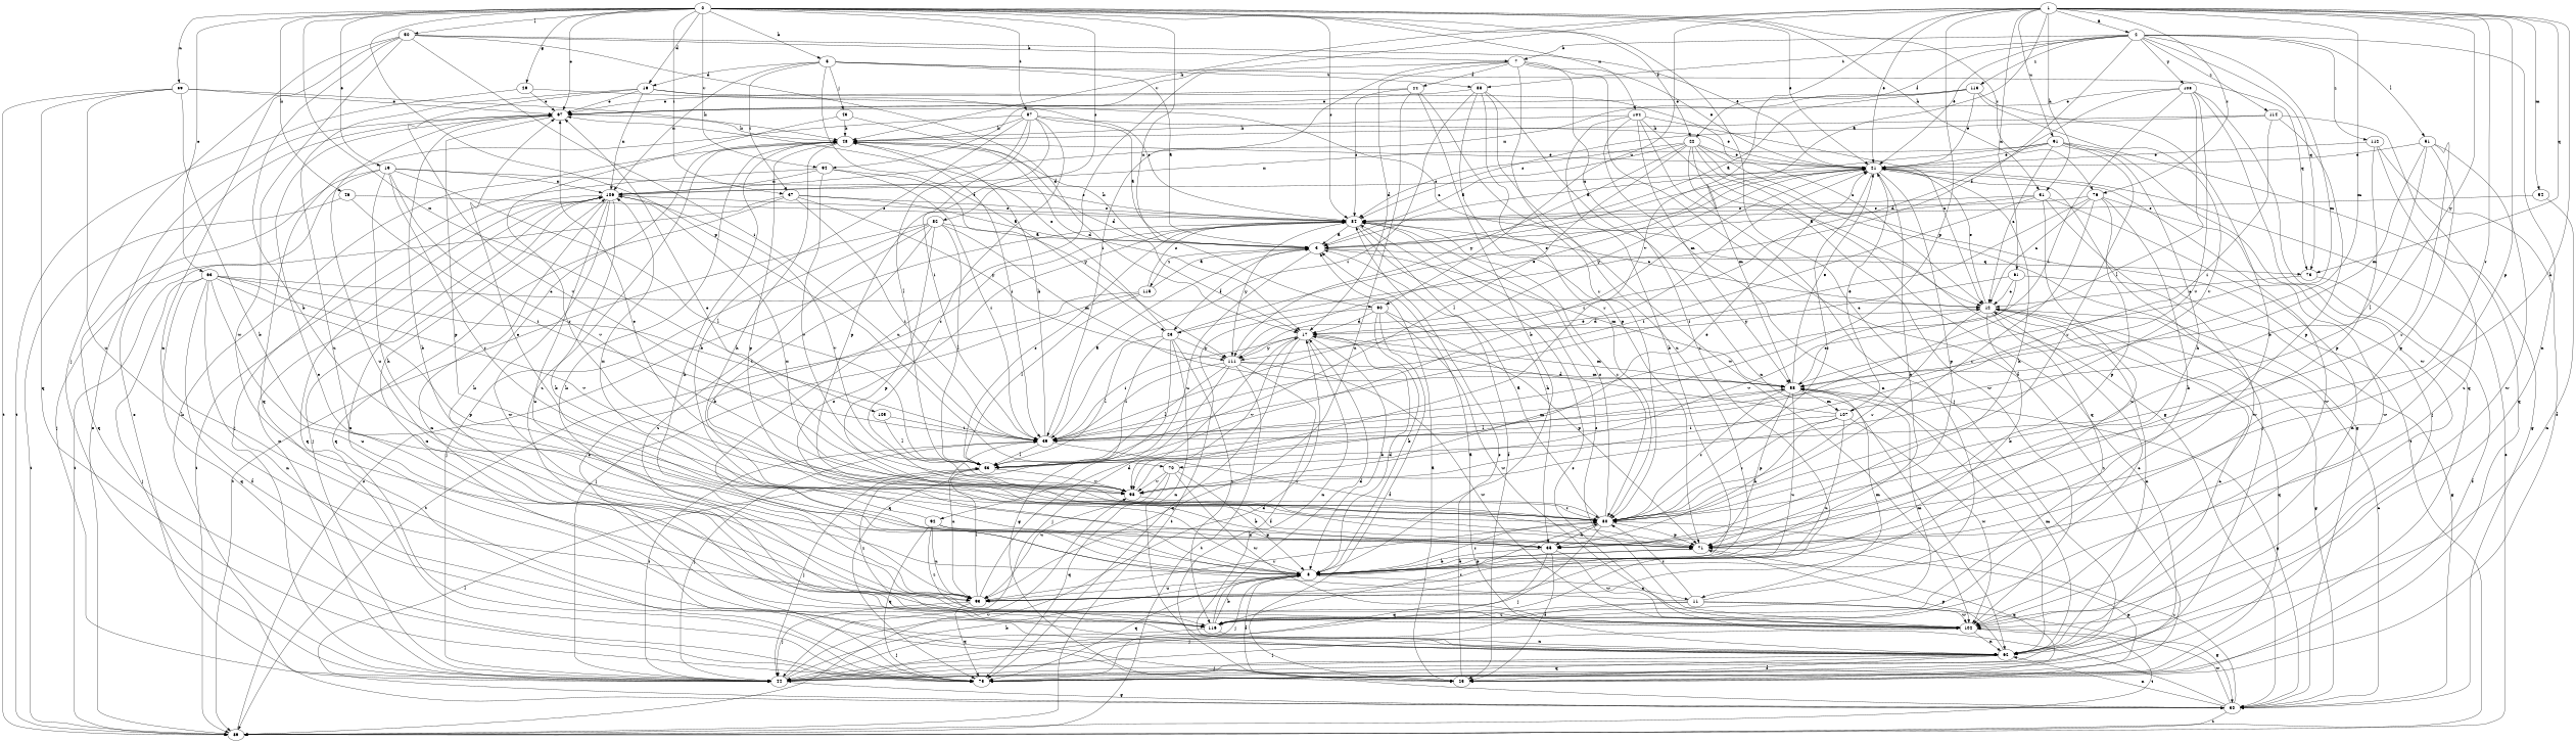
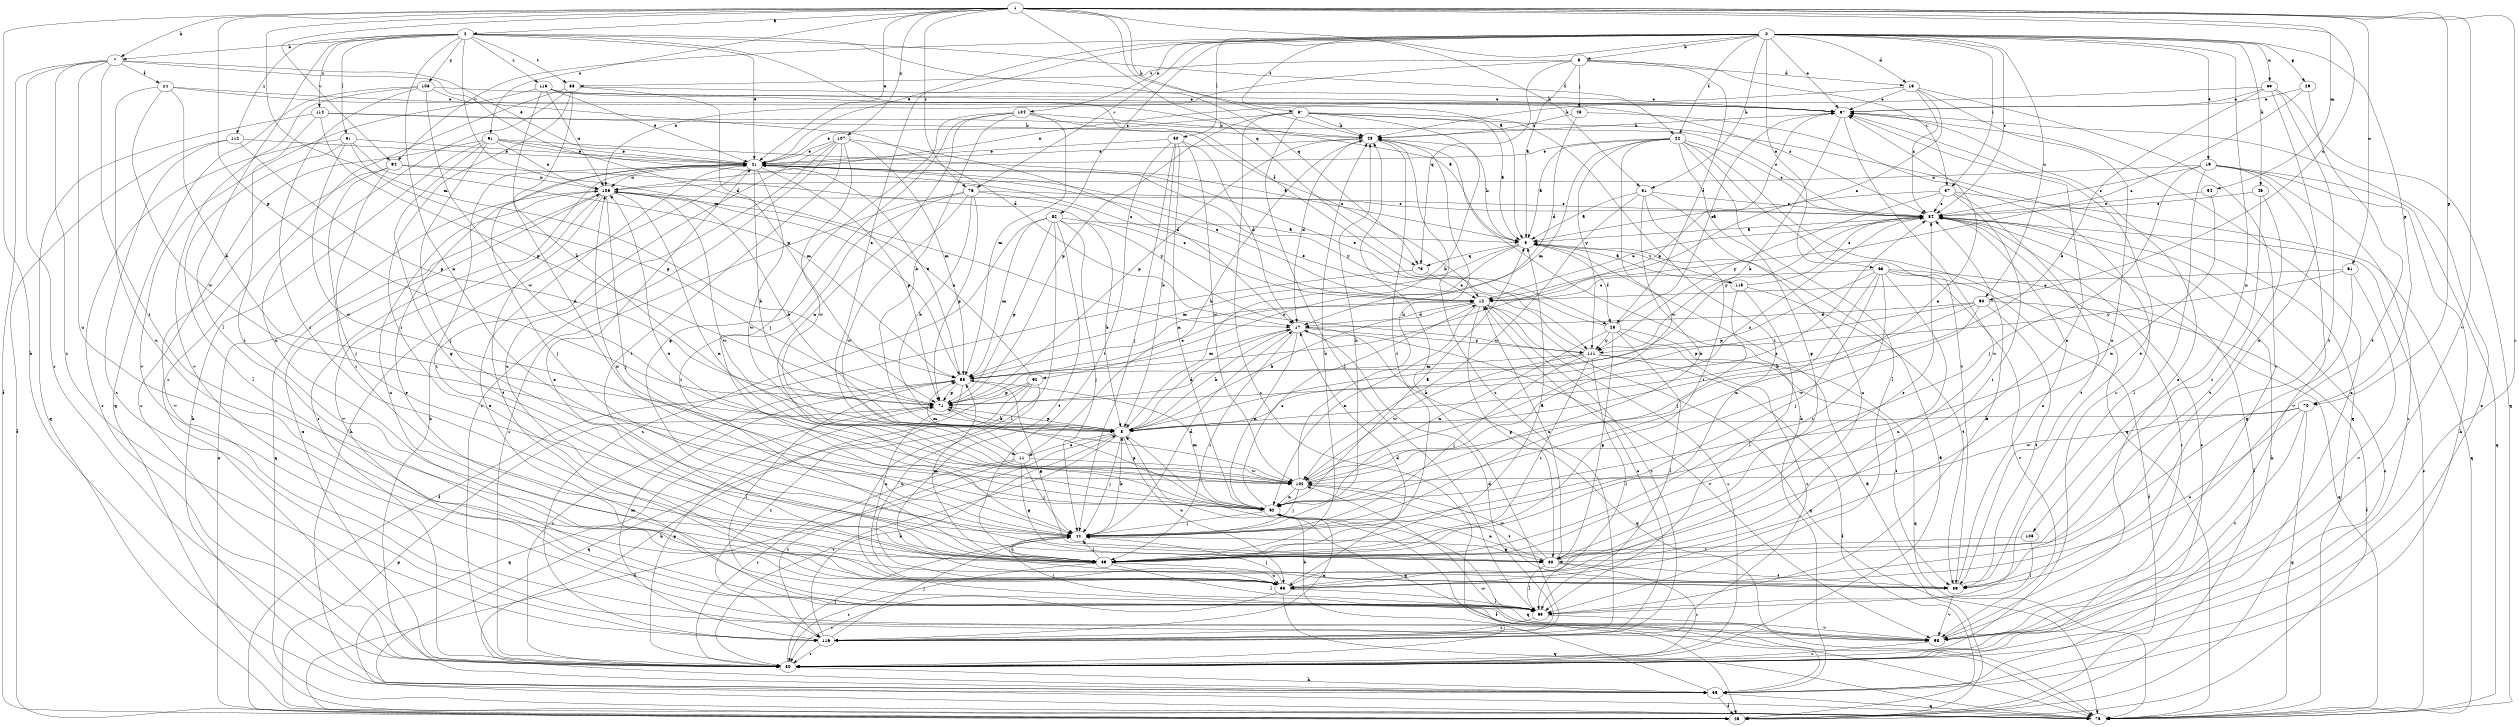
  strict digraph {
    0
    5
    11
    16
    19
    21
    22
    29
    31
    37
    46
    50
    59
    63
    67
    70
    76
    82
    84
    87
    90
    94
    104
    105
    3
    73
    23
    88
    43
    106
    48
    58
    80
    116
    44
    30
    102
    98
    93
    12
    35
    53
    75
    71
    39
    8
    111
    89
    62
    17
    25
    1
    2
    7
    54
    61
    91
    107
    51
    108
    112
    113
    114
    92
    115
    24
    0 -> 5 [label=b]
    0 -> 11 [label=c]
    0 -> 16 [label=d]
    0 -> 19 [label=e]
    0 -> 21 [label=e]
    0 -> 22 [label=f]
    0 -> 29 [label=g]
    0 -> 31 [label=h]
    0 -> 37 [label=i]
    0 -> 46 [label=k]
    0 -> 50 [label=l]
    0 -> 59 [label=n]
    0 -> 63 [label=o]
    0 -> 67 [label=o]
    0 -> 70 [label=p]
    0 -> 76 [label=r]
    0 -> 82 [label=s]
    0 -> 84 [label=s]
    0 -> 87 [label=t]
    0 -> 90 [label=u]
    0 -> 94 [label=v]
    0 -> 104 [label=x]
    0 -> 105 [label=x]
    5 -> 16 [label=d]
    5 -> 37 [label=i]
    5 -> 3 [label=a]
    5 -> 73 [label=q]
    5 -> 23 [label=f]
    5 -> 88 [label=t]
    5 -> 43 [label=j]
    5 -> 106 [label=x]
    11 -> 48 [label=k]
    11 -> 58 [label=m]
    11 -> 80 [label=r]
    11 -> 116 [label=z]
    11 -> 44 [label=j]
    11 -> 30 [label=g]
    11 -> 102 [label=w]
    16 -> 67 [label=o]
    16 -> 84 [label=s]
    16 -> 106 [label=x]
    16 -> 98 [label=v]
    16 -> 93 [label=u]
    16 -> 12 [label=c]
    19 -> 84 [label=s]
    19 -> 106 [label=x]
    19 -> 80 [label=r]
    19 -> 44 [label=j]
    19 -> 98 [label=v]
    19 -> 35 [label=h]
    19 -> 53 [label=l]
    19 -> 75 [label=q]
    21 -> 106 [label=x]
    21 -> 80 [label=r]
    21 -> 44 [label=j]
    21 -> 102 [label=w]
    21 -> 35 [label=h]
    21 -> 71 [label=p]
    21 -> 39 [label=i]
    21 -> 8 [label=b]
    21 -> 111 [label=y]
    22 -> 21 [label=e]
    22 -> 84 [label=s]
    22 -> 3 [label=a]
    22 -> 58 [label=m]
    22 -> 30 [label=g]
    22 -> 102 [label=w]
    22 -> 53 [label=l]
    22 -> 75 [label=q]
    22 -> 111 [label=y]
    22 -> 89 [label=t]
    29 -> 67 [label=o]
    29 -> 12 [label=c]
    29 -> 89 [label=t]
    31 -> 84 [label=s]
    31 -> 3 [label=a]
    31 -> 102 [label=w]
    31 -> 93 [label=u]
    31 -> 39 [label=i]
    31 -> 62 [label=n]
    37 -> 84 [label=s]
    37 -> 3 [label=a]
    37 -> 75 [label=q]
    37 -> 39 [label=i]
    37 -> 111 [label=y]
    37 -> 89 [label=t]
    46 -> 84 [label=s]
    46 -> 39 [label=i]
    46 -> 89 [label=t]
    50 -> 21 [label=e]
    50 -> 44 [label=j]
    50 -> 102 [label=w]
    50 -> 39 [label=i]
    50 -> 8 [label=b]
    50 -> 62 [label=n]
    50 -> 17 [label=d]
    59 -> 67 [label=o]
    59 -> 48 [label=k]
    59 -> 93 [label=u]
    59 -> 75 [label=q]
    59 -> 8 [label=b]
    59 -> 89 [label=t]
    63 -> 44 [label=j]
    63 -> 98 [label=v]
    63 -> 93 [label=u]
    63 -> 12 [label=c]
    63 -> 75 [label=q]
    63 -> 71 [label=p]
    63 -> 39 [label=i]
    63 -> 62 [label=n]
    63 -> 25 [label=f]
    67 -> 48 [label=k]
    67 -> 93 [label=u]
    67 -> 71 [label=p]
    67 -> 8 [label=b]
    70 -> 102 [label=w]
    70 -> 98 [label=v]
    70 -> 93 [label=u]
    70 -> 75 [label=q]
    70 -> 8 [label=b]
    76 -> 84 [label=s]
    76 -> 80 [label=r]
    76 -> 102 [label=w]
    76 -> 12 [label=c]
    76 -> 71 [label=p]
    76 -> 39 [label=i]
    76 -> 8 [label=b]
    82 -> 3 [label=a]
    82 -> 58 [label=m]
    82 -> 116 [label=z]
    82 -> 44 [label=j]
    82 -> 53 [label=l]
    82 -> 71 [label=p]
    82 -> 8 [label=b]
    82 -> 89 [label=t]
    84 -> 3 [label=a]
    84 -> 80 [label=r]
    84 -> 12 [label=c]
    84 -> 35 [label=h]
    84 -> 111 [label=y]
    84 -> 25 [label=f]
    87 -> 21 [label=e]
    87 -> 3 [label=a]
    87 -> 48 [label=k]
    87 -> 80 [label=r]
    87 -> 53 [label=l]
    87 -> 75 [label=q]
    87 -> 71 [label=p]
    87 -> 39 [label=i]
    87 -> 8 [label=b]
    90 -> 102 [label=w]
    90 -> 71 [label=p]
    90 -> 8 [label=b]
    90 -> 89 [label=t]
    90 -> 17 [label=d]
    90 -> 25 [label=f]
    94 -> 106 [label=x]
    94 -> 44 [label=j]
    94 -> 98 [label=v]
    94 -> 39 [label=i]
    94 -> 111 [label=y]
    104 -> 48 [label=k]
    104 -> 58 [label=m]
    104 -> 44 [label=j]
    104 -> 30 [label=g]
    104 -> 12 [label=c]
    104 -> 8 [label=b]
    104 -> 62 [label=n]
    105 -> 53 [label=l]
    105 -> 39 [label=i]
    3 -> 73 [label=q]
    3 -> 23 [label=f]
    3 -> 48 [label=k]
    3 -> 58 [label=m]
    3 -> 92 [label=u]
    3 -> 115 [label=z]
    73 -> 12 [label=c]
    73 -> 25 [label=f]
    23 -> 21 [label=e]
    23 -> 67 [label=o]
    23 -> 116 [label=z]
    23 -> 30 [label=g]
    23 -> 53 [label=l]
    23 -> 75 [label=q]
    23 -> 111 [label=y]
    23 -> 62 [label=n]
    88 -> 67 [label=o]
    88 -> 80 [label=r]
    88 -> 93 [label=u]
    88 -> 71 [label=p]
    88 -> 39 [label=i]
    88 -> 62 [label=n]
    43 -> 48 [label=k]
    43 -> 80 [label=r]
    43 -> 17 [label=d]
    106 -> 84 [label=s]
    106 -> 44 [label=j]
    106 -> 102 [label=w]
    106 -> 98 [label=v]
    106 -> 93 [label=u]
    106 -> 75 [label=q]
    106 -> 8 [label=b]
    106 -> 89 [label=t]
    106 -> 62 [label=n]
    48 -> 21 [label=e]
    48 -> 116 [label=z]
    48 -> 35 [label=h]
    48 -> 71 [label=p]
    48 -> 39 [label=i]
    48 -> 17 [label=d]
    58 -> 21 [label=e]
    58 -> 80 [label=r]
    58 -> 30 [label=g]
    58 -> 93 [label=u]
    58 -> 12 [label=c]
    58 -> 53 [label=l]
    58 -> 71 [label=p]
    80 -> 67 [label=o]
    80 -> 84 [label=s]
    80 -> 3 [label=a]
    80 -> 106 [label=x]
    80 -> 44 [label=j]
    80 -> 35 [label=h]
    80 -> 71 [label=p]
    116 -> 48 [label=k]
    116 -> 58 [label=m]
    116 -> 80 [label=r]
    116 -> 44 [label=j]
    116 -> 12 [label=c]
    116 -> 8 [label=b]
    116 -> 62 [label=n]
    116 -> 17 [label=d]
    44 -> 106 [label=x]
    44 -> 48 [label=k]
    44 -> 30 [label=g]
    44 -> 39 [label=i]
    44 -> 8 [label=b]
    44 -> 17 [label=d]
    30 -> 67 [label=o]
    30 -> 84 [label=s]
    30 -> 80 [label=r]
    30 -> 102 [label=w]
    30 -> 12 [label=c]
    30 -> 53 [label=l]
    30 -> 89 [label=t]
    30 -> 62 [label=n]
    102 -> 67 [label=o]
    102 -> 84 [label=s]
    102 -> 48 [label=k]
    102 -> 44 [label=j]
    102 -> 89 [label=t]
    102 -> 62 [label=n]
    98 -> 21 [label=e]
    98 -> 67 [label=o]
    98 -> 80 [label=r]
    93 -> 80 [label=r]
    93 -> 44 [label=j]
    93 -> 53 [label=l]
    93 -> 75 [label=q]
    93 -> 17 [label=d]
    12 -> 21 [label=e]
    12 -> 80 [label=r]
    12 -> 116 [label=z]
    12 -> 30 [label=g]
    12 -> 75 [label=q]
    12 -> 8 [label=b]
    12 -> 62 [label=n]
    12 -> 17 [label=d]
    35 -> 67 [label=o]
    35 -> 102 [label=w]
    35 -> 75 [label=q]
    35 -> 8 [label=b]
    35 -> 25 [label=f]
    53 -> 21 [label=e]
    53 -> 84 [label=s]
    53 -> 116 [label=z]
    53 -> 44 [label=j]
    53 -> 98 [label=v]
    75 -> 84 [label=s]
    71 -> 75 [label=q]
    71 -> 8 [label=b]
    39 -> 3 [label=a]
    39 -> 48 [label=k]
    39 -> 58 [label=m]
    39 -> 80 [label=r]
    39 -> 44 [label=j]
    39 -> 93 [label=u]
    39 -> 53 [label=l]
    8 -> 11 [label=c]
    8 -> 84 [label=s]
    8 -> 80 [label=r]
    8 -> 44 [label=j]
    8 -> 93 [label=u]
    8 -> 75 [label=q]
    8 -> 71 [label=p]
    8 -> 17 [label=d]
    8 -> 25 [label=f]
    111 -> 21 [label=e]
    111 -> 58 [label=m]
    111 -> 44 [label=j]
    111 -> 102 [label=w]
    111 -> 53 [label=l]
    111 -> 39 [label=i]
    111 -> 89 [label=t]
    111 -> 25 [label=f]
    89 -> 21 [label=e]
    89 -> 67 [label=o]
    89 -> 84 [label=s]
    89 -> 98 [label=v]
    62 -> 3 [label=a]
    62 -> 106 [label=x]
    62 -> 58 [label=m]
    62 -> 44 [label=j]
    62 -> 12 [label=c]
    62 -> 75 [label=q]
    62 -> 71 [label=p]
    62 -> 25 [label=f]
    17 -> 58 [label=m]
    17 -> 98 [label=v]
    17 -> 75 [label=q]
    17 -> 39 [label=i]
    17 -> 8 [label=b]
    17 -> 111 [label=y]
    17 -> 62 [label=n]
    25 -> 84 [label=s]
    25 -> 3 [label=a]
    25 -> 106 [label=x]
    25 -> 71 [label=p]
    1 -> 21 [label=e]
    1 -> 31 [label=h]
    1 -> 70 [label=p]
    1 -> 76 [label=r]
    1 -> 90 [label=u]
    1 -> 94 [label=v]
    1 -> 3 [label=a]
    1 -> 73 [label=q]
    1 -> 48 [label=k]
    1 -> 58 [label=m]
    1 -> 80 [label=r]
    1 -> 98 [label=v]
    1 -> 35 [label=h]
    1 -> 71 [label=p]
    1 -> 2 [label=a]
-   50 -> 7 [label=b]
+   1 -> 7 [label=b]
    1 -> 54 [label=m]
    1 -> 61 [label=n]
    1 -> 91 [label=u]
    1 -> 107 [label=y]
    2 -> 21 [label=e]
    2 -> 22 [label=f]
    2 -> 73 [label=q]
    2 -> 23 [label=f]
    2 -> 88 [label=t]
    2 -> 58 [label=m]
-   108 -> 53 [label=l]
+   2 -> 53 [label=l]
    2 -> 62 [label=n]
    2 -> 7 [label=b]
    2 -> 51 [label=l]
    2 -> 108 [label=y]
    2 -> 112 [label=z]
    2 -> 113 [label=z]
    2 -> 114 [label=z]
    7 -> 21 [label=e]
    7 -> 80 [label=r]
    7 -> 116 [label=z]
    7 -> 93 [label=u]
    7 -> 39 [label=i]
    7 -> 17 [label=d]
    7 -> 25 [label=f]
    7 -> 24 [label=f]
    54 -> 84 [label=s]
    54 -> 62 [label=n]
    61 -> 30 [label=g]
    61 -> 98 [label=v]
    61 -> 12 [label=c]
    61 -> 111 [label=y]
    91 -> 21 [label=e]
    91 -> 3 [label=a]
    91 -> 106 [label=x]
    91 -> 80 [label=r]
    91 -> 44 [label=j]
    91 -> 30 [label=g]
    91 -> 12 [label=c]
    91 -> 35 [label=h]
    107 -> 21 [label=e]
-   58 -> 107 [label=m]
+   107 -> 58 [label=m]
    107 -> 80 [label=r]
    107 -> 102 [label=w]
    107 -> 93 [label=u]
    107 -> 35 [label=h]
    107 -> 39 [label=i]
    107 -> 17 [label=d]
    51 -> 21 [label=e]
    51 -> 58 [label=m]
    51 -> 80 [label=r]
    51 -> 102 [label=w]
    51 -> 53 [label=l]
    51 -> 71 [label=p]
    108 -> 67 [label=o]
    108 -> 102 [label=w]
    108 -> 98 [label=v]
    108 -> 75 [label=q]
    108 -> 39 [label=i]
    108 -> 17 [label=d]
    112 -> 21 [label=e]
    112 -> 116 [label=z]
    112 -> 71 [label=p]
    112 -> 25 [label=f]
    113 -> 21 [label=e]
    113 -> 67 [label=o]
    113 -> 3 [label=a]
    113 -> 106 [label=x]
    113 -> 98 [label=v]
    113 -> 8 [label=b]
    114 -> 84 [label=s]
    114 -> 48 [label=k]
    114 -> 75 [label=q]
    114 -> 71 [label=p]
    114 -> 39 [label=i]
    92 -> 106 [label=x]
    92 -> 116 [label=z]
    92 -> 93 [label=u]
    92 -> 35 [label=h]
    92 -> 75 [label=q]
    92 -> 71 [label=p]
    115 -> 84 [label=s]
    115 -> 3 [label=a]
    115 -> 44 [label=j]
    115 -> 53 [label=l]
    115 -> 89 [label=t]
    24 -> 67 [label=o]
    24 -> 84 [label=s]
    24 -> 102 [label=w]
    24 -> 93 [label=u]
    24 -> 8 [label=b]
  }
